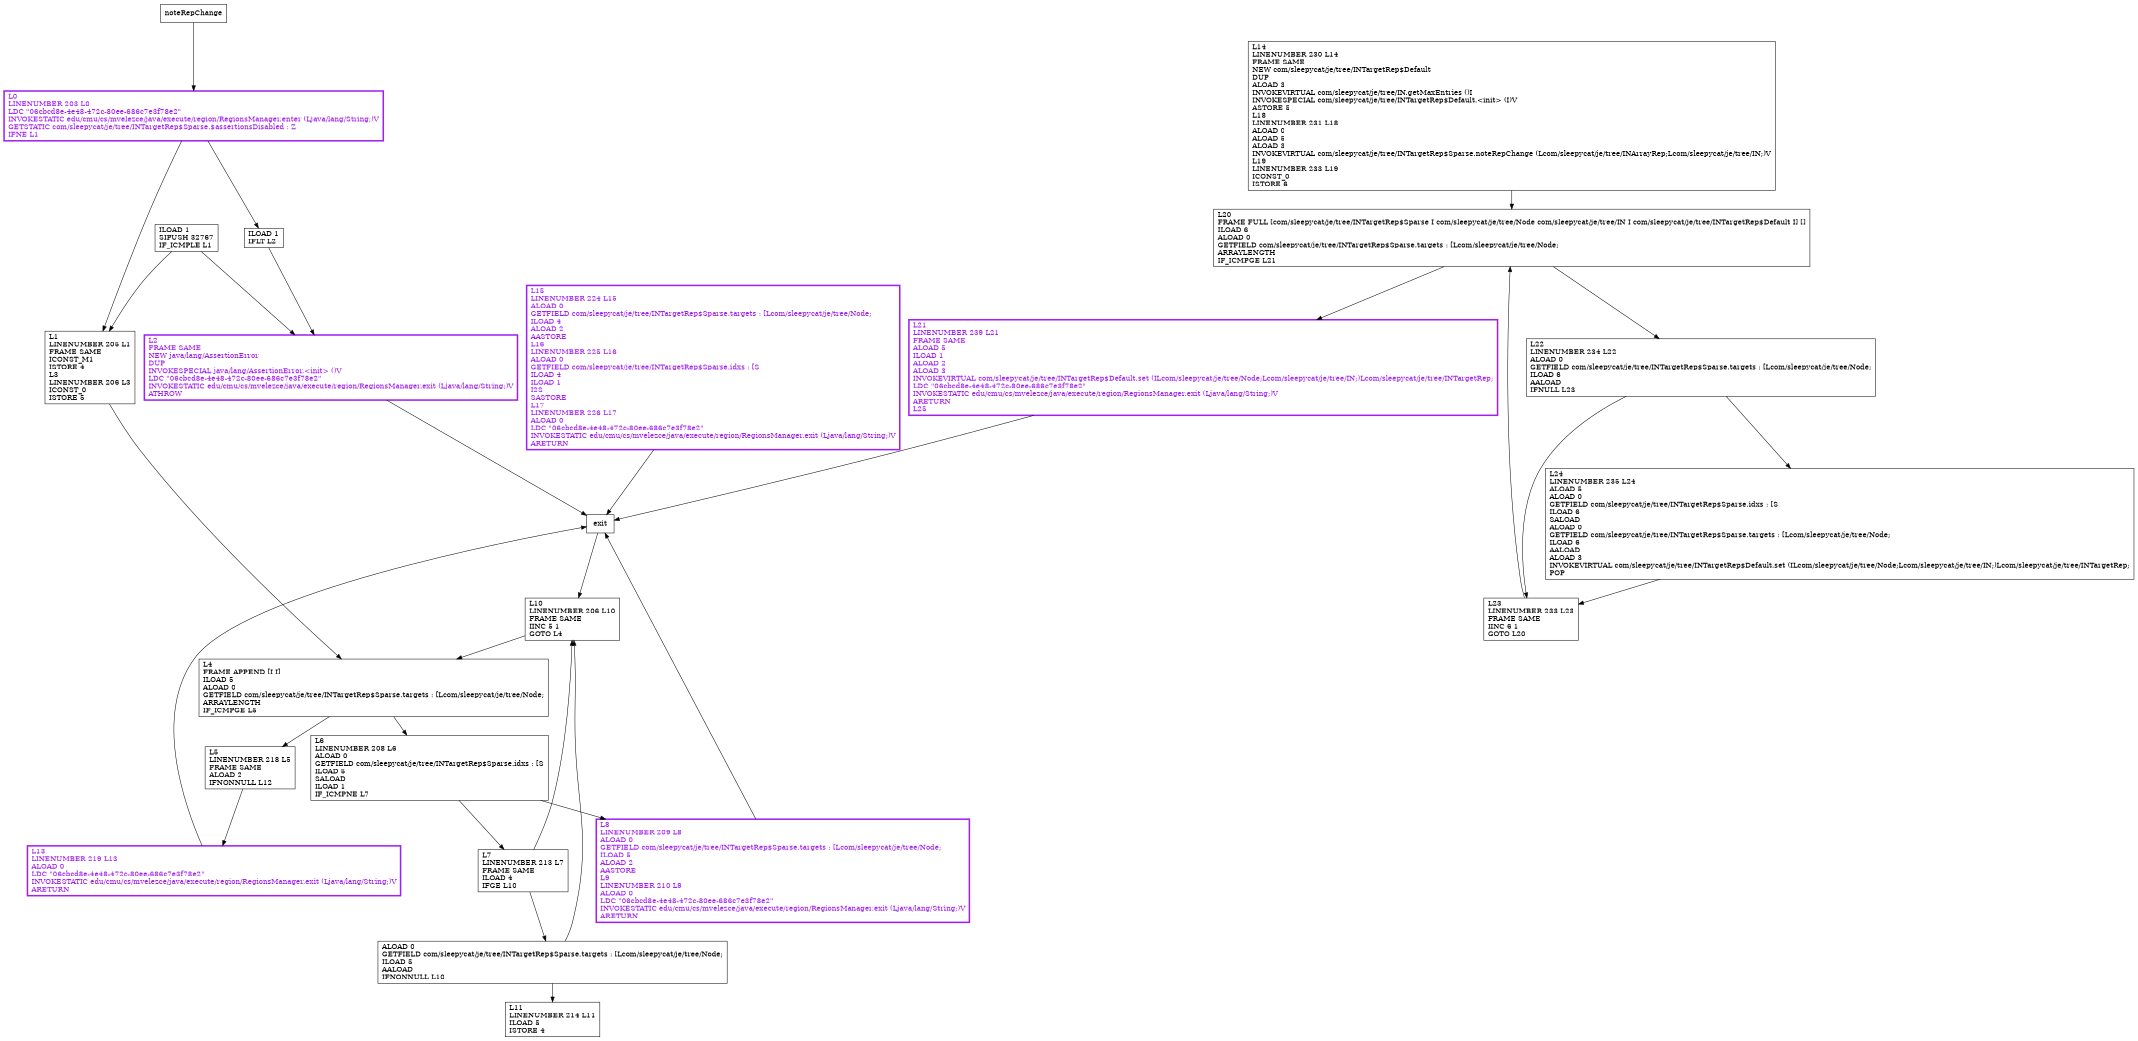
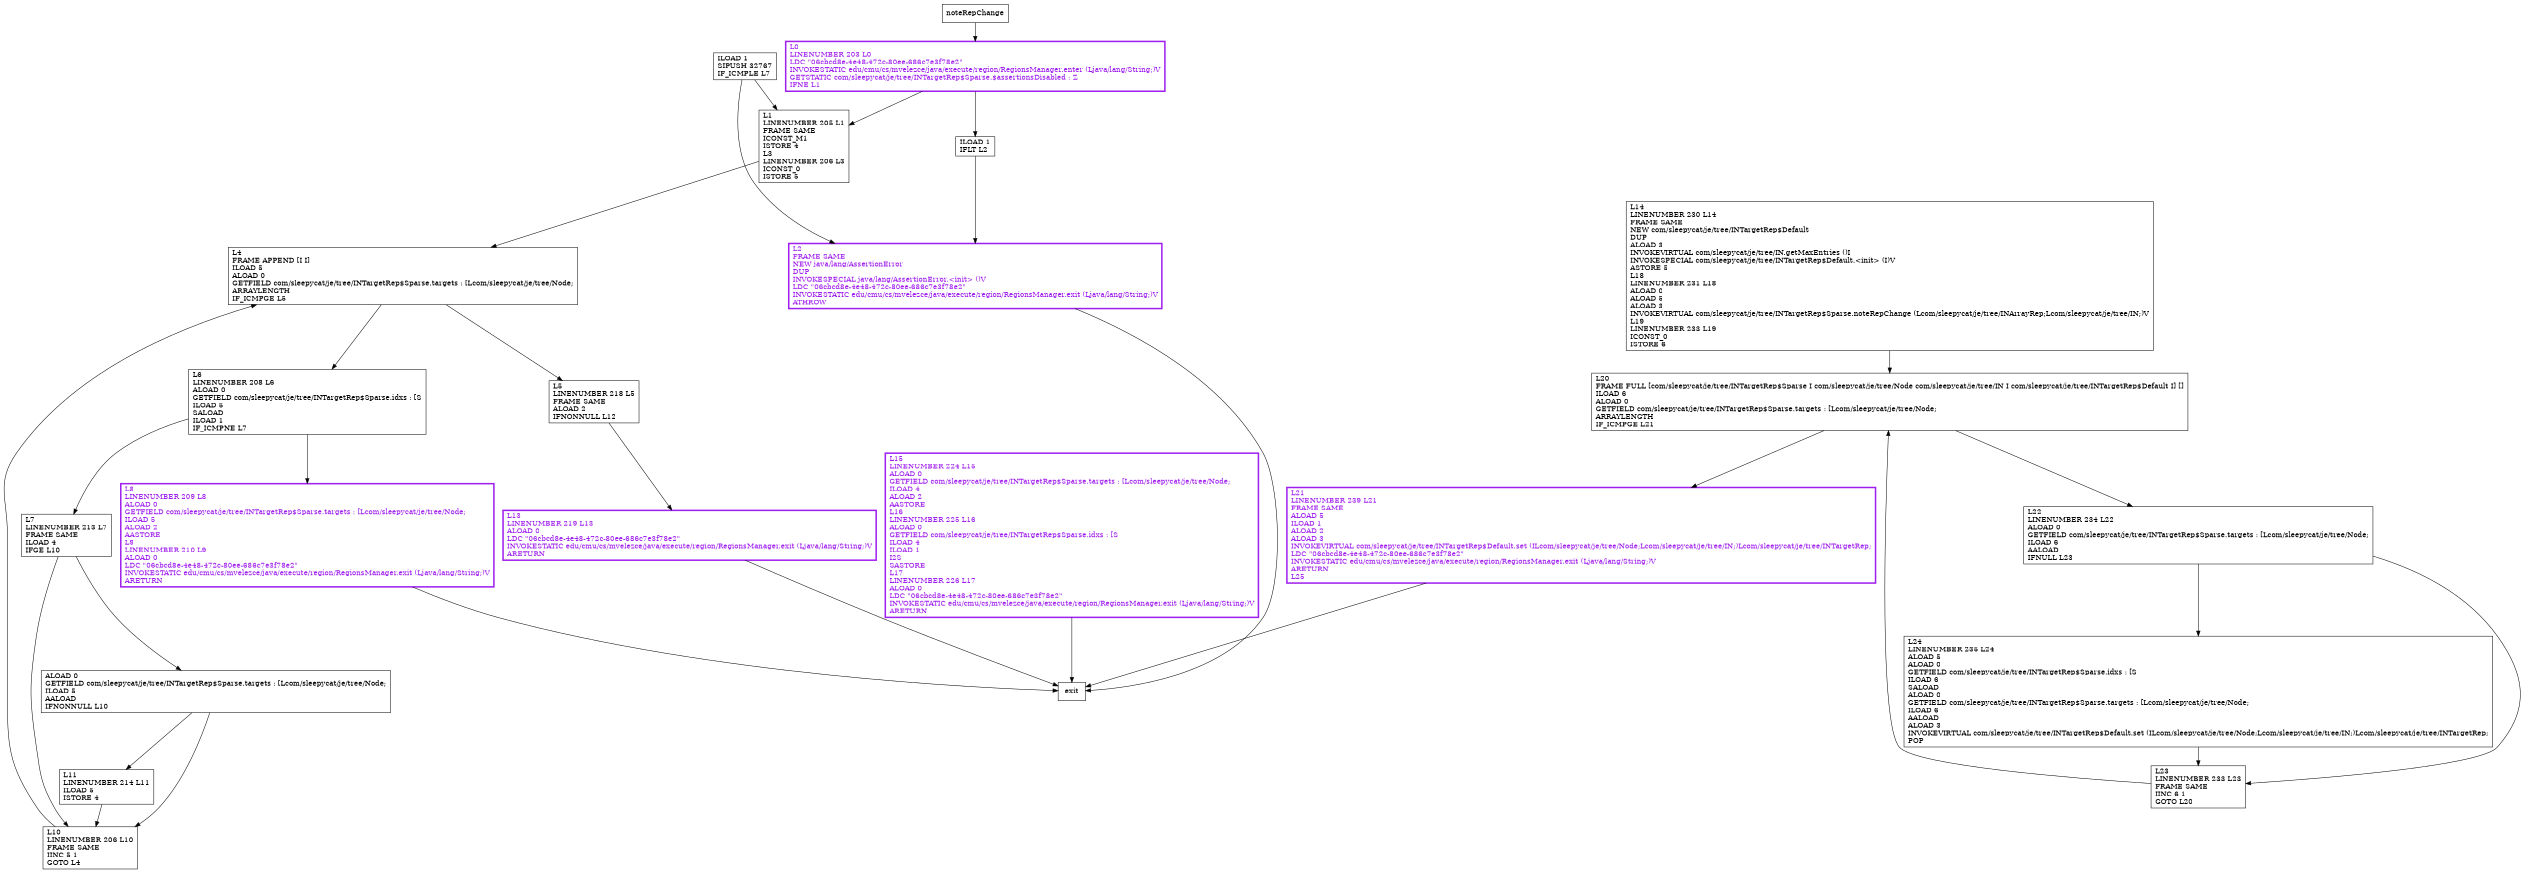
  digraph {
    node [shape=record]
    n1 [color=purple fontcolor=purple label="L0\lLINENUMBER 203 L0\lLDC \"06cbcd8e-4e48-472c-80ee-686c7e3f78e2\"\lINVOKESTATIC edu/cmu/cs/mvelezce/java/execute/region/RegionsManager.enter (Ljava/lang/String;)V\lGETSTATIC com/sleepycat/je/tree/INTargetRep$Sparse.$assertionsDisabled : Z\lIFNE L1\l" penwidth=3]
    n2 [label="ILOAD 1\lIFLT L2\l"]
    n3 [label="L1\lLINENUMBER 205 L1\lFRAME SAME\lICONST_M1\lISTORE 4\lL3\lLINENUMBER 206 L3\lICONST_0\lISTORE 5\l"]
    n4 [color=purple fontcolor=purple label="L2\lFRAME SAME\lNEW java/lang/AssertionError\lDUP\lINVOKESPECIAL java/lang/AssertionError.\<init\> ()V\lLDC \"06cbcd8e-4e48-472c-80ee-686c7e3f78e2\"\lINVOKESTATIC edu/cmu/cs/mvelezce/java/execute/region/RegionsManager.exit (Ljava/lang/String;)V\lATHROW\l" penwidth=3]
    n5 [label="L4\lFRAME APPEND [I I]\lILOAD 5\lALOAD 0\lGETFIELD com/sleepycat/je/tree/INTargetRep$Sparse.targets : [Lcom/sleepycat/je/tree/Node;\lARRAYLENGTH\lIF_ICMPGE L5\l"]
    n6 [label="L24\lLINENUMBER 235 L24\lALOAD 5\lALOAD 0\lGETFIELD com/sleepycat/je/tree/INTargetRep$Sparse.idxs : [S\lILOAD 6\lSALOAD\lALOAD 0\lGETFIELD com/sleepycat/je/tree/INTargetRep$Sparse.targets : [Lcom/sleepycat/je/tree/Node;\lILOAD 6\lAALOAD\lALOAD 3\lINVOKEVIRTUAL com/sleepycat/je/tree/INTargetRep$Default.set (ILcom/sleepycat/je/tree/Node;Lcom/sleepycat/je/tree/IN;)Lcom/sleepycat/je/tree/INTargetRep;\lPOP\l"]
    n7 [label="L23\lLINENUMBER 233 L23\lFRAME SAME\lIINC 6 1\lGOTO L20\l"]
    n8 [label="L20\lFRAME FULL [com/sleepycat/je/tree/INTargetRep$Sparse I com/sleepycat/je/tree/Node com/sleepycat/je/tree/IN I com/sleepycat/je/tree/INTargetRep$Default I] []\lILOAD 6\lALOAD 0\lGETFIELD com/sleepycat/je/tree/INTargetRep$Sparse.targets : [Lcom/sleepycat/je/tree/Node;\lARRAYLENGTH\lIF_ICMPGE L21\l"]
    n9 [label="L6\lLINENUMBER 208 L6\lALOAD 0\lGETFIELD com/sleepycat/je/tree/INTargetRep$Sparse.idxs : [S\lILOAD 5\lSALOAD\lILOAD 1\lIF_ICMPNE L7\l"]
    n10 [label="L5\lLINENUMBER 218 L5\lFRAME SAME\lALOAD 2\lIFNONNULL L12\l"]
    n11 [color=purple fontcolor=purple label="L8\lLINENUMBER 209 L8\lALOAD 0\lGETFIELD com/sleepycat/je/tree/INTargetRep$Sparse.targets : [Lcom/sleepycat/je/tree/Node;\lILOAD 5\lALOAD 2\lAASTORE\lL9\lLINENUMBER 210 L9\lALOAD 0\lLDC \"06cbcd8e-4e48-472c-80ee-686c7e3f78e2\"\lINVOKESTATIC edu/cmu/cs/mvelezce/java/execute/region/RegionsManager.exit (Ljava/lang/String;)V\lARETURN\l" penwidth=3]
    n12 [label="L7\lLINENUMBER 213 L7\lFRAME SAME\lILOAD 4\lIFGE L10\l"]
    n13 [color=purple fontcolor=purple label="L13\lLINENUMBER 219 L13\lALOAD 0\lLDC \"06cbcd8e-4e48-472c-80ee-686c7e3f78e2\"\lINVOKESTATIC edu/cmu/cs/mvelezce/java/execute/region/RegionsManager.exit (Ljava/lang/String;)V\lARETURN\l" penwidth=3]
    n14 [color=purple fontcolor=purple label="L15\lLINENUMBER 224 L15\lALOAD 0\lGETFIELD com/sleepycat/je/tree/INTargetRep$Sparse.targets : [Lcom/sleepycat/je/tree/Node;\lILOAD 4\lALOAD 2\lAASTORE\lL16\lLINENUMBER 225 L16\lALOAD 0\lGETFIELD com/sleepycat/je/tree/INTargetRep$Sparse.idxs : [S\lILOAD 4\lILOAD 1\lI2S\lSASTORE\lL17\lLINENUMBER 226 L17\lALOAD 0\lLDC \"06cbcd8e-4e48-472c-80ee-686c7e3f78e2\"\lINVOKESTATIC edu/cmu/cs/mvelezce/java/execute/region/RegionsManager.exit (Ljava/lang/String;)V\lARETURN\l" penwidth=3]
    exit
    n16 [label="L14\lLINENUMBER 230 L14\lFRAME SAME\lNEW com/sleepycat/je/tree/INTargetRep$Default\lDUP\lALOAD 3\lINVOKEVIRTUAL com/sleepycat/je/tree/IN.getMaxEntries ()I\lINVOKESPECIAL com/sleepycat/je/tree/INTargetRep$Default.\<init\> (I)V\lASTORE 5\lL18\lLINENUMBER 231 L18\lALOAD 0\lALOAD 5\lALOAD 3\lINVOKEVIRTUAL com/sleepycat/je/tree/INTargetRep$Sparse.noteRepChange (Lcom/sleepycat/je/tree/INArrayRep;Lcom/sleepycat/je/tree/IN;)V\lL19\lLINENUMBER 233 L19\lICONST_0\lISTORE 6\l"]
    n17 [label="L22\lLINENUMBER 234 L22\lALOAD 0\lGETFIELD com/sleepycat/je/tree/INTargetRep$Sparse.targets : [Lcom/sleepycat/je/tree/Node;\lILOAD 6\lAALOAD\lIFNULL L23\l"]
    n18 [label="L10\lLINENUMBER 206 L10\lFRAME SAME\lIINC 5 1\lGOTO L4\l"]
    n19 [label="ALOAD 0\lGETFIELD com/sleepycat/je/tree/INTargetRep$Sparse.targets : [Lcom/sleepycat/je/tree/Node;\lILOAD 5\lAALOAD\lIFNONNULL L10\l"]
    n20 [label="L11\lLINENUMBER 214 L11\lILOAD 5\lISTORE 4\l"]
    n21 [color=purple fontcolor=purple label="L21\lLINENUMBER 239 L21\lFRAME SAME\lALOAD 5\lILOAD 1\lALOAD 2\lALOAD 3\lINVOKEVIRTUAL com/sleepycat/je/tree/INTargetRep$Default.set (ILcom/sleepycat/je/tree/Node;Lcom/sleepycat/je/tree/IN;)Lcom/sleepycat/je/tree/INTargetRep;\lLDC \"06cbcd8e-4e48-472c-80ee-686c7e3f78e2\"\lINVOKESTATIC edu/cmu/cs/mvelezce/java/execute/region/RegionsManager.exit (Ljava/lang/String;)V\lARETURN\lL25\l" penwidth=3]
-   n22 [label="ILOAD 1\lSIPUSH 32767\lIF_ICMPLE L1\l"]
+   n22 [label="ILOAD 1\lSIPUSH 32767\lIF_ICMPLE L7\l"]
    n23 [label=noteRepChange]
    n1 -> n2
    n1 -> n3
    n2 -> n4
    n3 -> n5
    n4 -> exit
    n5 -> n9
    n5 -> n10
    n6 -> n7
    n7 -> n8
    n8 -> n17
    n8 -> n21
    n9 -> n11
    n9 -> n12
    n10 -> n13
    n11 -> exit
    n12 -> n18
    n12 -> n19
    n13 -> exit
    n14 -> exit
    n16 -> n8
    n17 -> n6
    n17 -> n7
    n18 -> n5
    n19 -> n18
    n19 -> n20
-   exit -> n18
+   n20 -> n18
    n21 -> exit
    n22 -> n3
    n22 -> n4
    n23 -> n1
  }
